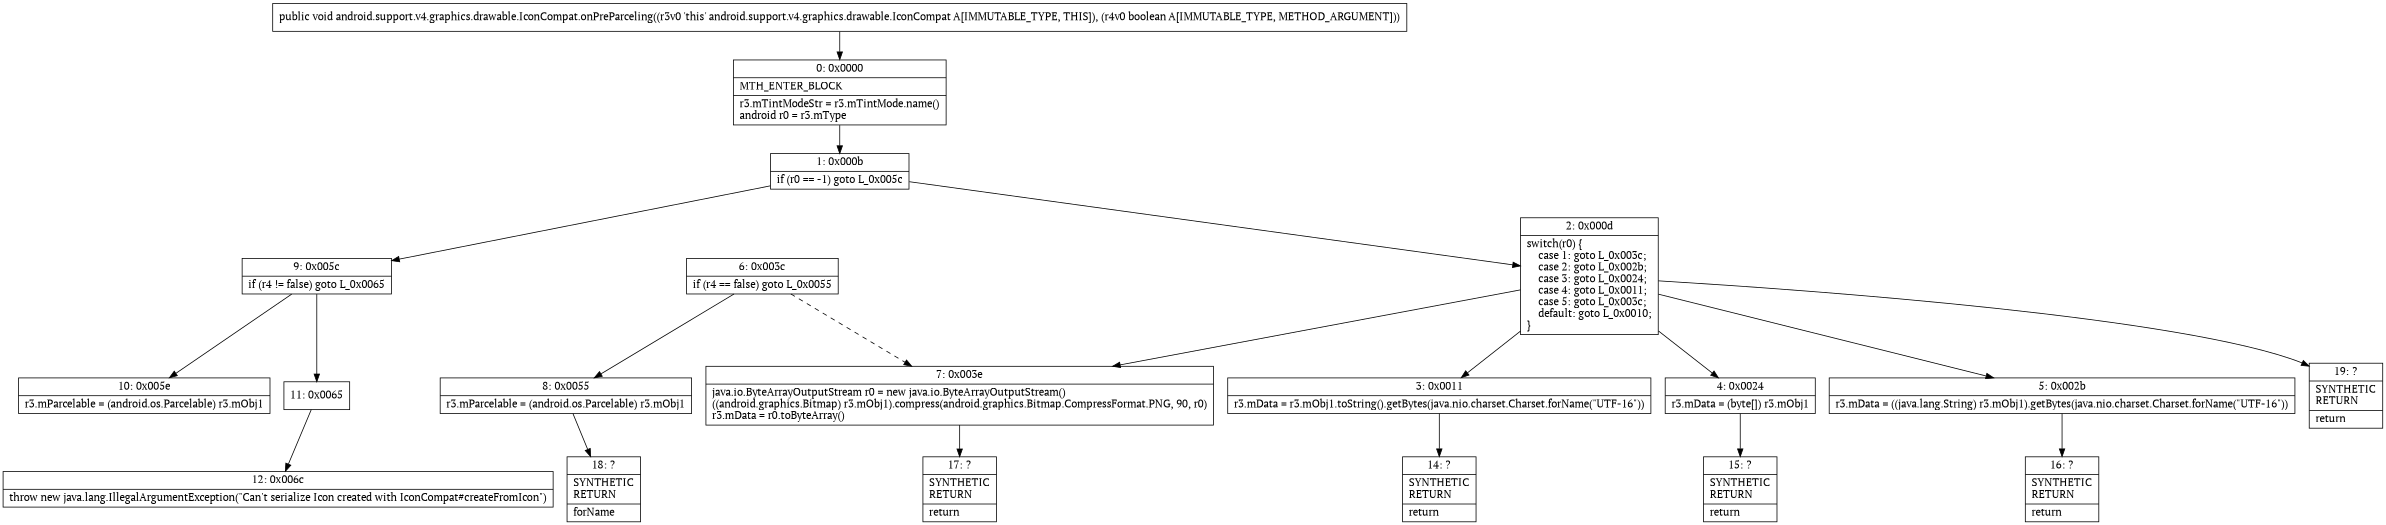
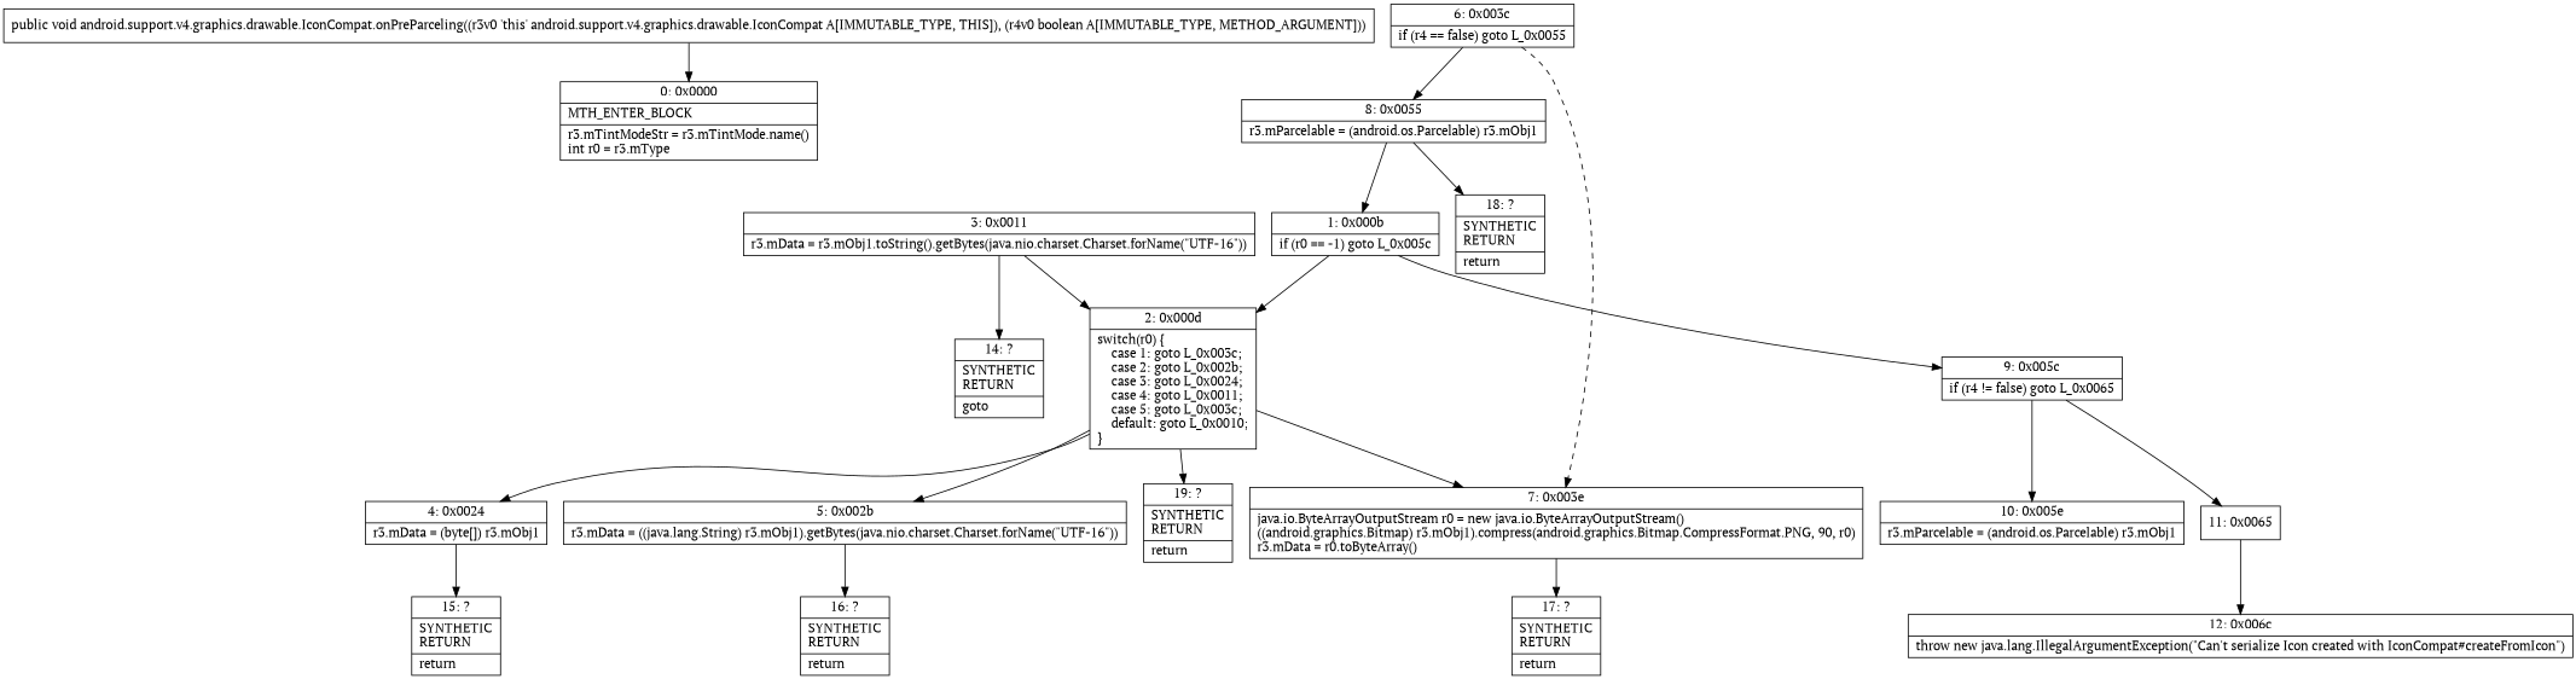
  digraph {
    fontname="PT Serif"
    node [fontname="PT Serif" shape=record]
    edge [fontname="PT Serif"]
-   n1 [label="{0\:\ 0x0000|MTH_ENTER_BLOCK\l|r3.mTintModeStr = r3.mTintMode.name()\landroid r0 = r3.mType\l}"]
+   n1 [label="{0\:\ 0x0000|MTH_ENTER_BLOCK\l|r3.mTintModeStr = r3.mTintMode.name()\lint r0 = r3.mType\l}"]
    n2 [label="{1\:\ 0x000b|if (r0 == \-1) goto L_0x005c\l}"]
    n3 [label="{2\:\ 0x000d|switch(r0) \{\l    case 1: goto L_0x003c;\l    case 2: goto L_0x002b;\l    case 3: goto L_0x0024;\l    case 4: goto L_0x0011;\l    case 5: goto L_0x003c;\l    default: goto L_0x0010;\l\}\l}"]
    n4 [label="{9\:\ 0x005c|if (r4 != false) goto L_0x0065\l}"]
    n5 [label="{3\:\ 0x0011|r3.mData = r3.mObj1.toString().getBytes(java.nio.charset.Charset.forName(\"UTF\-16\"))\l}"]
    n6 [label="{4\:\ 0x0024|r3.mData = (byte[]) r3.mObj1\l}"]
    n7 [label="{5\:\ 0x002b|r3.mData = ((java.lang.String) r3.mObj1).getBytes(java.nio.charset.Charset.forName(\"UTF\-16\"))\l}"]
    n8 [label="{19\:\ ?|SYNTHETIC\lRETURN\l|return\l}"]
    n9 [label="{7\:\ 0x003e|java.io.ByteArrayOutputStream r0 = new java.io.ByteArrayOutputStream()\l((android.graphics.Bitmap) r3.mObj1).compress(android.graphics.Bitmap.CompressFormat.PNG, 90, r0)\lr3.mData = r0.toByteArray()\l}"]
    n10 [label="{10\:\ 0x005e|r3.mParcelable = (android.os.Parcelable) r3.mObj1\l}"]
    n11 [label="{11\:\ 0x0065}"]
-   n12 [label="{14\:\ ?|SYNTHETIC\lRETURN\l|return\l}"]
+   n12 [label="{14\:\ ?|SYNTHETIC\lRETURN\l|goto\l}"]
    n13 [label="{15\:\ ?|SYNTHETIC\lRETURN\l|return\l}"]
    n14 [label="{16\:\ ?|SYNTHETIC\lRETURN\l|return\l}"]
    n15 [label="{6\:\ 0x003c|if (r4 == false) goto L_0x0055\l}"]
    n16 [label="{8\:\ 0x0055|r3.mParcelable = (android.os.Parcelable) r3.mObj1\l}"]
    n17 [label="{17\:\ ?|SYNTHETIC\lRETURN\l|return\l}"]
-   n18 [label="{18\:\ ?|SYNTHETIC\lRETURN\l|forName\l}"]
+   n18 [label="{18\:\ ?|SYNTHETIC\lRETURN\l|return\l}"]
    n19 [label="{12\:\ 0x006c|throw new java.lang.IllegalArgumentException(\"Can't serialize Icon created with IconCompat#createFromIcon\")\l}"]
    n20 [label="{public void android.support.v4.graphics.drawable.IconCompat.onPreParceling((r3v0 'this' android.support.v4.graphics.drawable.IconCompat A[IMMUTABLE_TYPE, THIS]), (r4v0 boolean A[IMMUTABLE_TYPE, METHOD_ARGUMENT])) }"]
-   n1 -> n2
+   n16 -> n2
    n2 -> n3 [style=solid]
    n2 -> n4
-   n3 -> n5
+   n5 -> n3
    n3 -> n6
    n3 -> n7
    n3 -> n8
    n3 -> n9
    n4 -> n10 [style=solid]
    n4 -> n11
    n5 -> n12
    n6 -> n13
    n7 -> n14
    n9 -> n17
    n11 -> n19
    n15 -> n9 [style=dashed]
    n15 -> n16
    n16 -> n18
    n20 -> n1
  }
